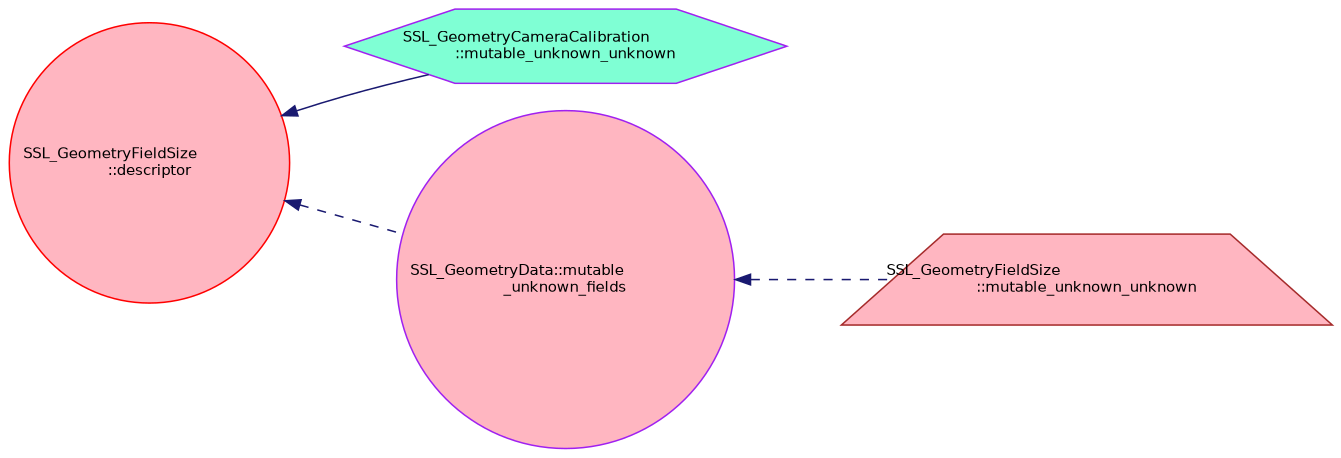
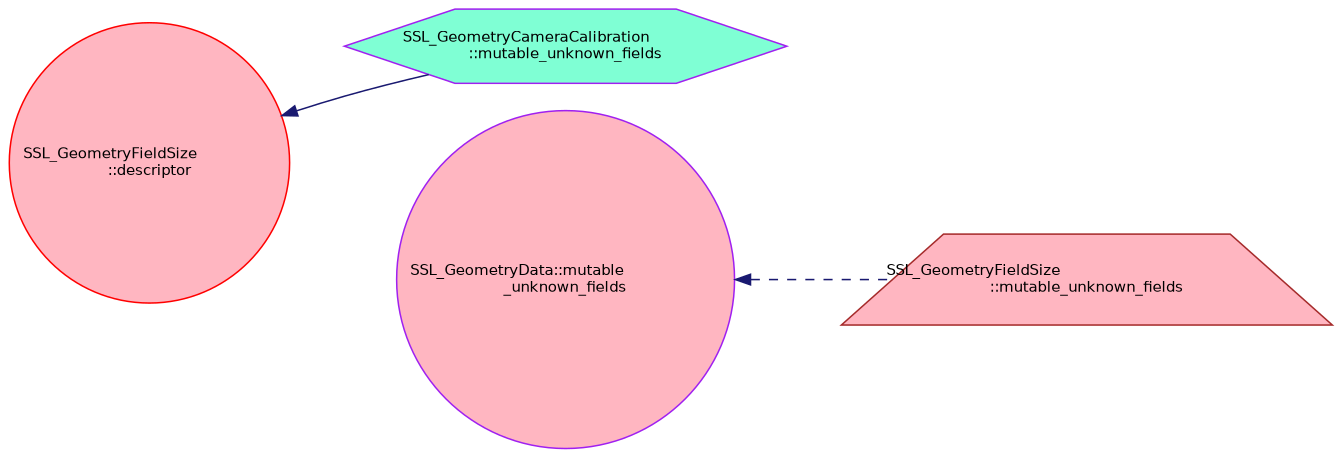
  digraph {
    rankdir=LR
    node [color=purple fillcolor=lightpink fontname=Helvetica fontsize=10 shape=circle style=filled]
    edge [color=midnightblue dir=back fontname=Helvetica fontsize=10 labelfontname=Helvetica labelfontsize=10 style=dashed]
    n1 [color=red fontcolor=black height=0.2 label="SSL_GeometryFieldSize\l::descriptor" width=0.4]
-   n2 [fillcolor=aquamarine height=0.2 label="SSL_GeometryCameraCalibration\l::mutable_unknown_unknown" shape=hexagon width=0.4]
+   n2 [fillcolor=aquamarine height=0.2 label="SSL_GeometryCameraCalibration\l::mutable_unknown_fields" shape=hexagon width=0.4]
    n3 [height=0.2 label="SSL_GeometryData::mutable\l_unknown_fields" width=0.4]
-   n4 [color=brown height=0.2 label="SSL_GeometryFieldSize\l::mutable_unknown_unknown" shape=trapezium width=0.4]
+   n4 [color=brown height=0.2 label="SSL_GeometryFieldSize\l::mutable_unknown_fields" shape=trapezium width=0.4]
    n1 -> n2 [style=solid]
-   n1 -> n3
    n3 -> n4
  }
